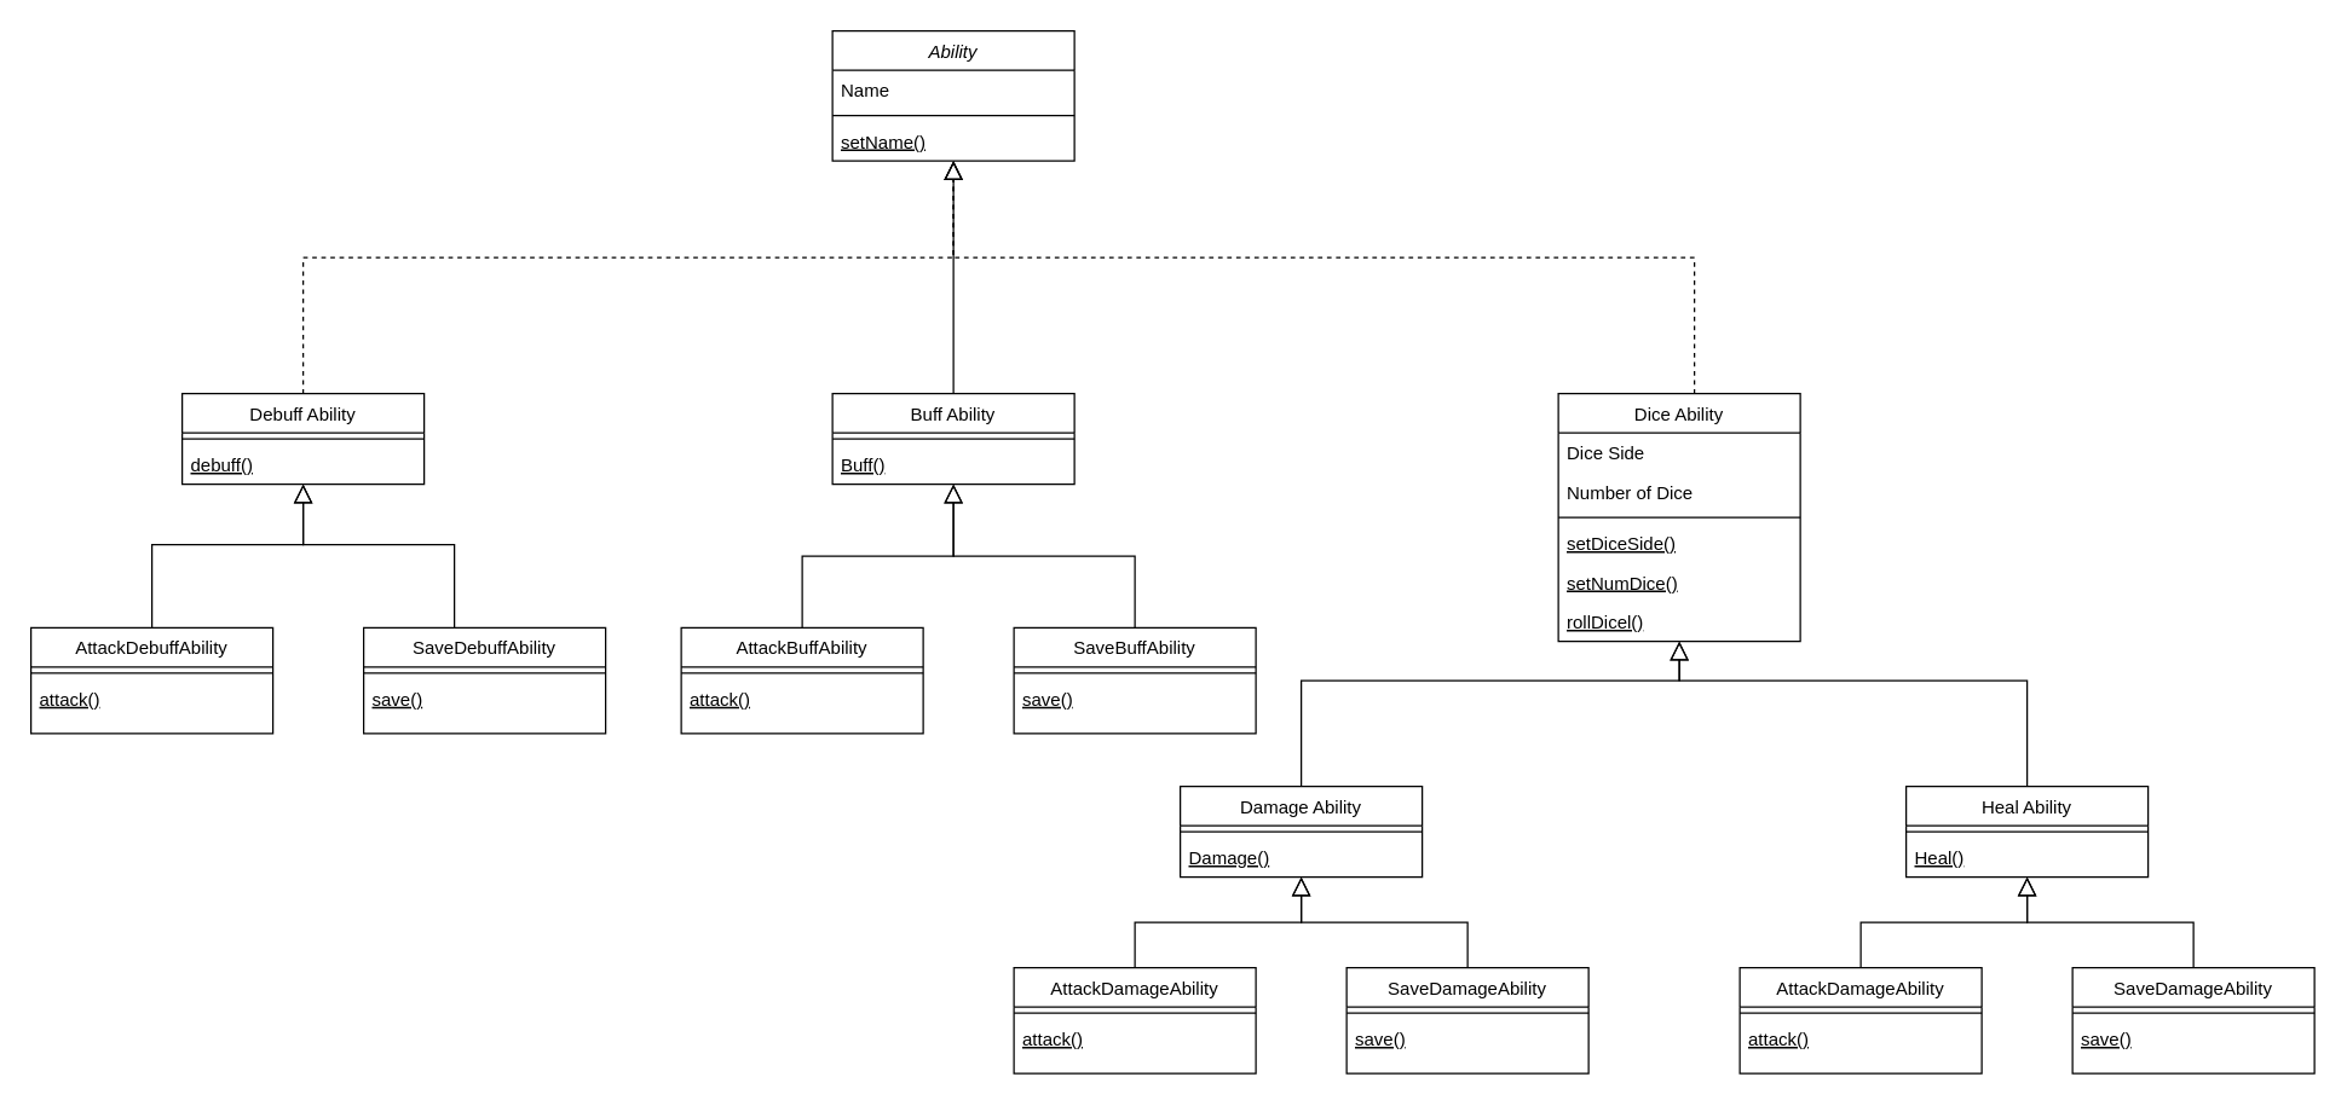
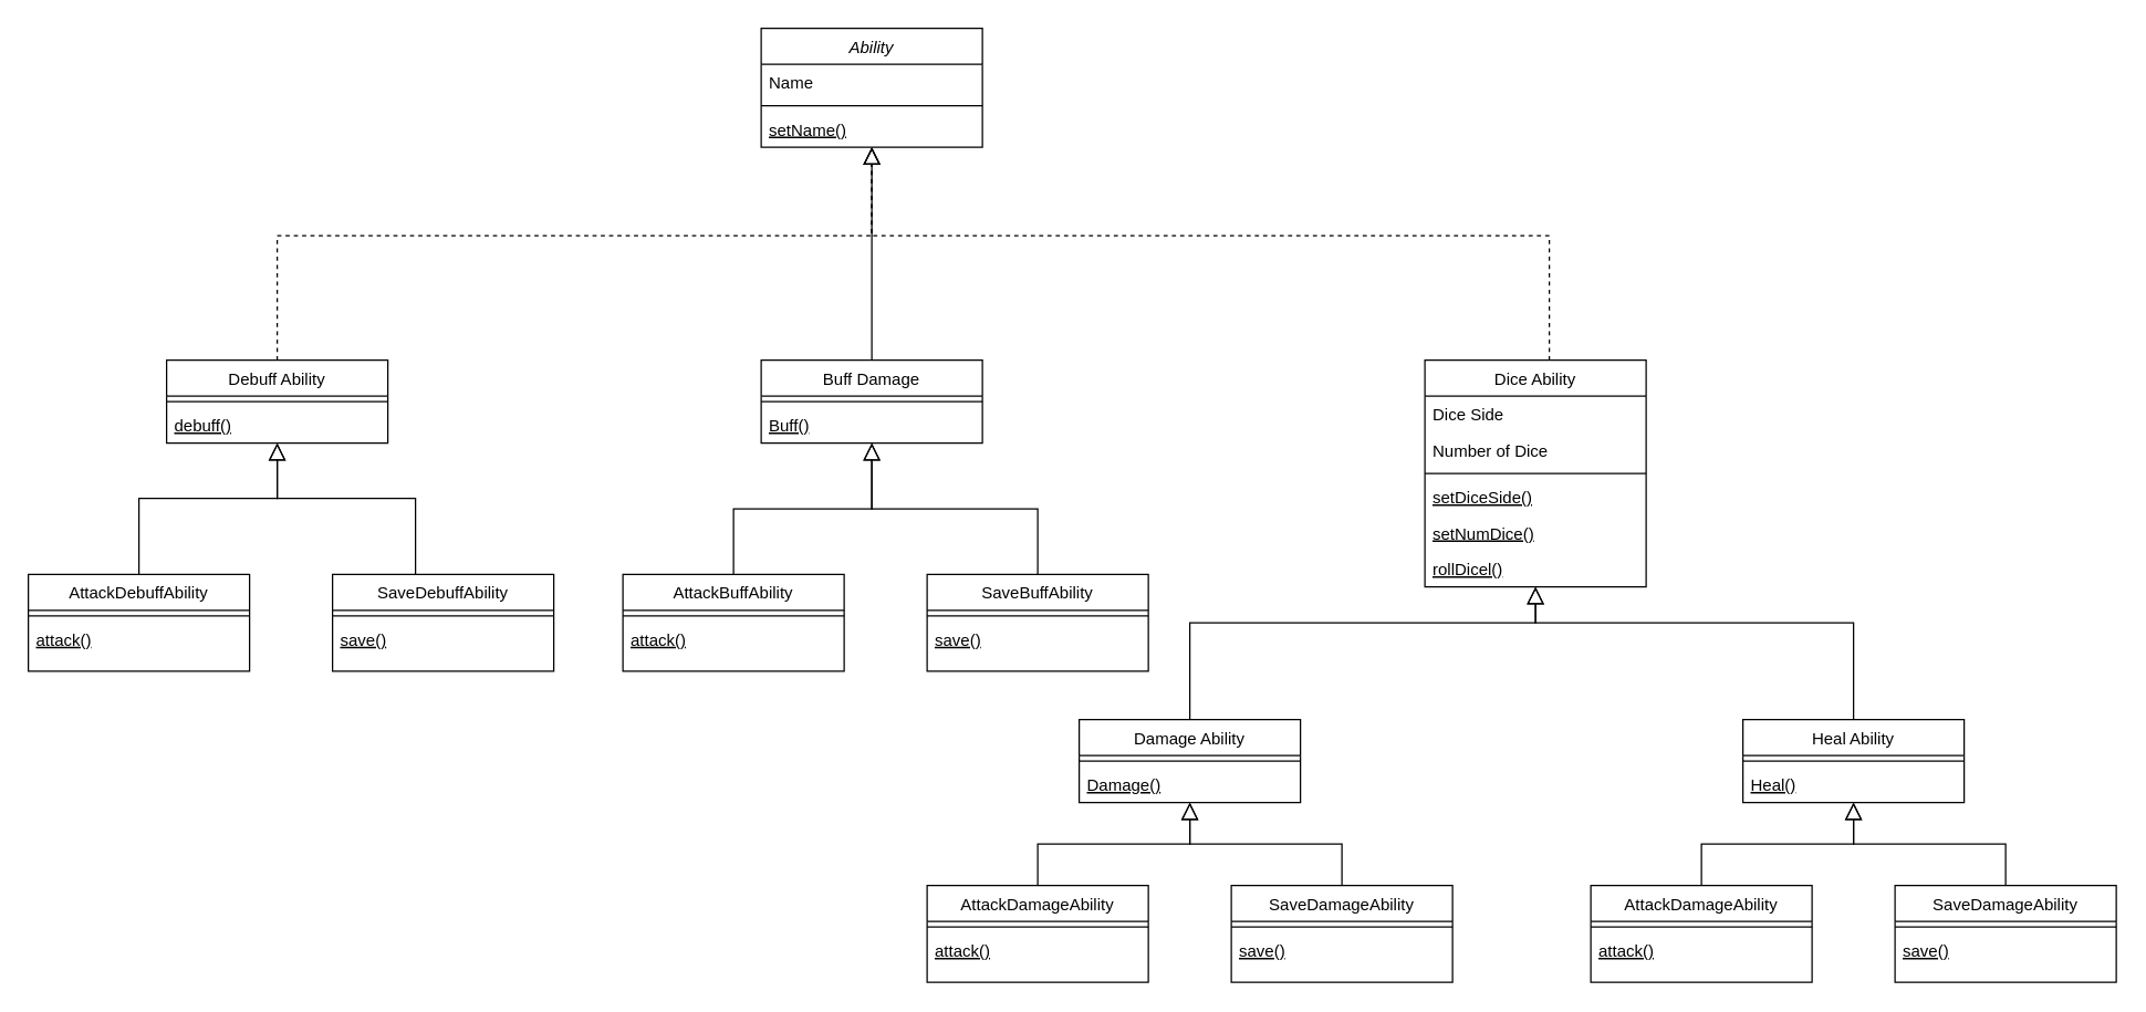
  <mxCell id="0" />
  <mxCell id="1" parent="0" />
  <mxCell id="2" value="Ability" style="swimlane;fontStyle=2;align=center;verticalAlign=top;childLayout=stackLayout;horizontal=1;startSize=26;horizontalStack=0;resizeParent=1;resizeLast=0;collapsible=1;marginBottom=0;rounded=0;shadow=0;strokeWidth=1;" parent="1" vertex="1"><mxGeometry x="550" y="20" width="160" height="86" as="geometry"><mxRectangle x="220" y="120" width="160" height="26" as="alternateBounds" /></mxGeometry></mxCell>
  <mxCell id="3" value="Name" style="text;align=left;verticalAlign=top;spacingLeft=4;spacingRight=4;overflow=hidden;rotatable=0;points=[[0,0.5],[1,0.5]];portConstraint=eastwest;" parent="2" vertex="1"><mxGeometry y="26" width="160" height="26" as="geometry" /></mxCell>
  <mxCell id="4" value="" style="line;html=1;strokeWidth=1;align=left;verticalAlign=middle;spacingTop=-1;spacingLeft=3;spacingRight=3;rotatable=0;labelPosition=right;points=[];portConstraint=eastwest;" parent="2" vertex="1"><mxGeometry y="52" width="160" height="8" as="geometry" /></mxCell>
  <mxCell id="5" value="setName()" style="text;align=left;verticalAlign=top;spacingLeft=4;spacingRight=4;overflow=hidden;rotatable=0;points=[[0,0.5],[1,0.5]];portConstraint=eastwest;fontStyle=4" vertex="1" parent="2"><mxGeometry y="60" width="160" height="26" as="geometry" /></mxCell>
- <mxCell id="6" value="Buff Ability" style="swimlane;fontStyle=0;align=center;verticalAlign=top;childLayout=stackLayout;horizontal=1;startSize=26;horizontalStack=0;resizeParent=1;resizeLast=0;collapsible=1;marginBottom=0;rounded=0;shadow=0;strokeWidth=1;" parent="1" vertex="1"><mxGeometry x="550" y="260" width="160" height="60" as="geometry"><mxRectangle x="130" y="380" width="160" height="26" as="alternateBounds" /></mxGeometry></mxCell>
+ <mxCell id="6" value="Buff Damage" style="swimlane;fontStyle=0;align=center;verticalAlign=top;childLayout=stackLayout;horizontal=1;startSize=26;horizontalStack=0;resizeParent=1;resizeLast=0;collapsible=1;marginBottom=0;rounded=0;shadow=0;strokeWidth=1;" parent="1" vertex="1"><mxGeometry x="550" y="260" width="160" height="60" as="geometry"><mxRectangle x="130" y="380" width="160" height="26" as="alternateBounds" /></mxGeometry></mxCell>
  <mxCell id="7" value="" style="line;html=1;strokeWidth=1;align=left;verticalAlign=middle;spacingTop=-1;spacingLeft=3;spacingRight=3;rotatable=0;labelPosition=right;points=[];portConstraint=eastwest;" parent="6" vertex="1"><mxGeometry y="26" width="160" height="8" as="geometry" /></mxCell>
  <mxCell id="8" value="Buff()" style="text;align=left;verticalAlign=top;spacingLeft=4;spacingRight=4;overflow=hidden;rotatable=0;points=[[0,0.5],[1,0.5]];portConstraint=eastwest;fontStyle=4" parent="6" vertex="1"><mxGeometry y="34" width="160" height="26" as="geometry" /></mxCell>
  <mxCell id="9" value="" style="endArrow=block;endSize=10;endFill=0;shadow=0;strokeWidth=1;rounded=0;edgeStyle=elbowEdgeStyle;elbow=vertical;" parent="1" source="6" target="2" edge="1"><mxGeometry width="160" relative="1" as="geometry"><mxPoint x="540" y="103" as="sourcePoint" /><mxPoint x="540" y="103" as="targetPoint" /></mxGeometry></mxCell>
  <mxCell id="10" style="edgeStyle=orthogonalEdgeStyle;rounded=0;orthogonalLoop=1;jettySize=auto;html=1;endArrow=block;endFill=0;endSize=10;" edge="1" parent="1" source="11" target="31"><mxGeometry relative="1" as="geometry"><Array as="points"><mxPoint x="860" y="450" /><mxPoint x="1110" y="450" /></Array></mxGeometry></mxCell>
  <mxCell id="11" value="Damage Ability" style="swimlane;fontStyle=0;align=center;verticalAlign=top;childLayout=stackLayout;horizontal=1;startSize=26;horizontalStack=0;resizeParent=1;resizeLast=0;collapsible=1;marginBottom=0;rounded=0;shadow=0;strokeWidth=1;" parent="1" vertex="1"><mxGeometry x="780" y="520" width="160" height="60" as="geometry"><mxRectangle x="340" y="380" width="170" height="26" as="alternateBounds" /></mxGeometry></mxCell>
  <mxCell id="12" value="" style="line;html=1;strokeWidth=1;align=left;verticalAlign=middle;spacingTop=-1;spacingLeft=3;spacingRight=3;rotatable=0;labelPosition=right;points=[];portConstraint=eastwest;" parent="11" vertex="1"><mxGeometry y="26" width="160" height="8" as="geometry" /></mxCell>
  <mxCell id="13" value="Damage()" style="text;align=left;verticalAlign=top;spacingLeft=4;spacingRight=4;overflow=hidden;rotatable=0;points=[[0,0.5],[1,0.5]];portConstraint=eastwest;fontStyle=4" vertex="1" parent="11"><mxGeometry y="34" width="160" height="26" as="geometry" /></mxCell>
  <mxCell id="14" style="edgeStyle=orthogonalEdgeStyle;rounded=0;orthogonalLoop=1;jettySize=auto;html=1;endArrow=block;endFill=0;endSize=10;dashed=1;" edge="1" parent="1" source="15" target="2"><mxGeometry relative="1" as="geometry"><mxPoint x="640" y="80" as="targetPoint" /><Array as="points"><mxPoint x="200" y="170" /><mxPoint x="630" y="170" /></Array></mxGeometry></mxCell>
  <mxCell id="15" value="Debuff Ability" style="swimlane;fontStyle=0;align=center;verticalAlign=top;childLayout=stackLayout;horizontal=1;startSize=26;horizontalStack=0;resizeParent=1;resizeLast=0;collapsible=1;marginBottom=0;rounded=0;shadow=0;strokeWidth=1;" vertex="1" parent="1"><mxGeometry x="120" y="260" width="160" height="60" as="geometry"><mxRectangle x="130" y="380" width="160" height="26" as="alternateBounds" /></mxGeometry></mxCell>
  <mxCell id="16" value="" style="line;html=1;strokeWidth=1;align=left;verticalAlign=middle;spacingTop=-1;spacingLeft=3;spacingRight=3;rotatable=0;labelPosition=right;points=[];portConstraint=eastwest;" vertex="1" parent="15"><mxGeometry y="26" width="160" height="8" as="geometry" /></mxCell>
  <mxCell id="17" value="debuff()" style="text;align=left;verticalAlign=top;spacingLeft=4;spacingRight=4;overflow=hidden;rotatable=0;points=[[0,0.5],[1,0.5]];portConstraint=eastwest;fontStyle=4" vertex="1" parent="15"><mxGeometry y="34" width="160" height="26" as="geometry" /></mxCell>
  <mxCell id="18" style="edgeStyle=orthogonalEdgeStyle;rounded=0;orthogonalLoop=1;jettySize=auto;html=1;endArrow=block;endFill=0;endSize=10;" edge="1" parent="1" source="19" target="31"><mxGeometry relative="1" as="geometry"><Array as="points"><mxPoint x="1340" y="450" /><mxPoint x="1110" y="450" /></Array></mxGeometry></mxCell>
  <mxCell id="19" value="Heal Ability" style="swimlane;fontStyle=0;align=center;verticalAlign=top;childLayout=stackLayout;horizontal=1;startSize=26;horizontalStack=0;resizeParent=1;resizeLast=0;collapsible=1;marginBottom=0;rounded=0;shadow=0;strokeWidth=1;" vertex="1" parent="1"><mxGeometry x="1260" y="520" width="160" height="60" as="geometry"><mxRectangle x="340" y="380" width="170" height="26" as="alternateBounds" /></mxGeometry></mxCell>
  <mxCell id="20" value="" style="line;html=1;strokeWidth=1;align=left;verticalAlign=middle;spacingTop=-1;spacingLeft=3;spacingRight=3;rotatable=0;labelPosition=right;points=[];portConstraint=eastwest;" vertex="1" parent="19"><mxGeometry y="26" width="160" height="8" as="geometry" /></mxCell>
  <mxCell id="21" value="Heal()" style="text;align=left;verticalAlign=top;spacingLeft=4;spacingRight=4;overflow=hidden;rotatable=0;points=[[0,0.5],[1,0.5]];portConstraint=eastwest;fontStyle=4" vertex="1" parent="19"><mxGeometry y="34" width="160" height="26" as="geometry" /></mxCell>
  <mxCell id="22" style="edgeStyle=orthogonalEdgeStyle;rounded=0;orthogonalLoop=1;jettySize=auto;html=1;endArrow=block;endFill=0;endSize=10;" edge="1" parent="1" source="23" target="15"><mxGeometry relative="1" as="geometry"><Array as="points"><mxPoint x="100" y="360" /><mxPoint x="200" y="360" /></Array></mxGeometry></mxCell>
  <mxCell id="23" value="AttackDebuffAbility" style="swimlane;fontStyle=0;align=center;verticalAlign=top;childLayout=stackLayout;horizontal=1;startSize=26;horizontalStack=0;resizeParent=1;resizeLast=0;collapsible=1;marginBottom=0;rounded=0;shadow=0;strokeWidth=1;" vertex="1" parent="1"><mxGeometry x="20" y="415" width="160" height="70" as="geometry"><mxRectangle x="130" y="380" width="160" height="26" as="alternateBounds" /></mxGeometry></mxCell>
  <mxCell id="24" value="" style="line;html=1;strokeWidth=1;align=left;verticalAlign=middle;spacingTop=-1;spacingLeft=3;spacingRight=3;rotatable=0;labelPosition=right;points=[];portConstraint=eastwest;" vertex="1" parent="23"><mxGeometry y="26" width="160" height="8" as="geometry" /></mxCell>
  <mxCell id="25" value="attack()" style="text;align=left;verticalAlign=top;spacingLeft=4;spacingRight=4;overflow=hidden;rotatable=0;points=[[0,0.5],[1,0.5]];portConstraint=eastwest;fontStyle=4" vertex="1" parent="23"><mxGeometry y="34" width="160" height="26" as="geometry" /></mxCell>
  <mxCell id="26" style="edgeStyle=orthogonalEdgeStyle;rounded=0;orthogonalLoop=1;jettySize=auto;html=1;endArrow=block;endFill=0;endSize=10;" edge="1" parent="1" target="15"><mxGeometry relative="1" as="geometry"><mxPoint x="300" y="415" as="sourcePoint" /><Array as="points"><mxPoint x="300" y="360" /><mxPoint x="200" y="360" /></Array></mxGeometry></mxCell>
  <mxCell id="27" value="SaveDebuffAbility" style="swimlane;fontStyle=0;align=center;verticalAlign=top;childLayout=stackLayout;horizontal=1;startSize=26;horizontalStack=0;resizeParent=1;resizeLast=0;collapsible=1;marginBottom=0;rounded=0;shadow=0;strokeWidth=1;" vertex="1" parent="1"><mxGeometry x="240" y="415" width="160" height="70" as="geometry"><mxRectangle x="130" y="380" width="160" height="26" as="alternateBounds" /></mxGeometry></mxCell>
  <mxCell id="28" value="" style="line;html=1;strokeWidth=1;align=left;verticalAlign=middle;spacingTop=-1;spacingLeft=3;spacingRight=3;rotatable=0;labelPosition=right;points=[];portConstraint=eastwest;" vertex="1" parent="27"><mxGeometry y="26" width="160" height="8" as="geometry" /></mxCell>
  <mxCell id="29" value="save()" style="text;align=left;verticalAlign=top;spacingLeft=4;spacingRight=4;overflow=hidden;rotatable=0;points=[[0,0.5],[1,0.5]];portConstraint=eastwest;fontStyle=4" vertex="1" parent="27"><mxGeometry y="34" width="160" height="26" as="geometry" /></mxCell>
  <mxCell id="30" style="edgeStyle=orthogonalEdgeStyle;rounded=0;orthogonalLoop=1;jettySize=auto;html=1;endArrow=block;endFill=0;endSize=10;dashed=1;" edge="1" parent="1" source="31" target="2"><mxGeometry relative="1" as="geometry"><Array as="points"><mxPoint x="1120" y="170" /><mxPoint x="630" y="170" /></Array></mxGeometry></mxCell>
  <mxCell id="31" value="Dice Ability" style="swimlane;fontStyle=0;align=center;verticalAlign=top;childLayout=stackLayout;horizontal=1;startSize=26;horizontalStack=0;resizeParent=1;resizeLast=0;collapsible=1;marginBottom=0;rounded=0;shadow=0;strokeWidth=1;" vertex="1" parent="1"><mxGeometry x="1030" y="260" width="160" height="164" as="geometry"><mxRectangle x="340" y="380" width="170" height="26" as="alternateBounds" /></mxGeometry></mxCell>
  <mxCell id="32" value="Dice Side" style="text;align=left;verticalAlign=top;spacingLeft=4;spacingRight=4;overflow=hidden;rotatable=0;points=[[0,0.5],[1,0.5]];portConstraint=eastwest;" vertex="1" parent="31"><mxGeometry y="26" width="160" height="26" as="geometry" /></mxCell>
  <mxCell id="33" value="Number of Dice" style="text;align=left;verticalAlign=top;spacingLeft=4;spacingRight=4;overflow=hidden;rotatable=0;points=[[0,0.5],[1,0.5]];portConstraint=eastwest;" vertex="1" parent="31"><mxGeometry y="52" width="160" height="26" as="geometry" /></mxCell>
  <mxCell id="34" value="" style="line;html=1;strokeWidth=1;align=left;verticalAlign=middle;spacingTop=-1;spacingLeft=3;spacingRight=3;rotatable=0;labelPosition=right;points=[];portConstraint=eastwest;" vertex="1" parent="31"><mxGeometry y="78" width="160" height="8" as="geometry" /></mxCell>
  <mxCell id="35" value="setDiceSide()" style="text;align=left;verticalAlign=top;spacingLeft=4;spacingRight=4;overflow=hidden;rotatable=0;points=[[0,0.5],[1,0.5]];portConstraint=eastwest;fontStyle=4" vertex="1" parent="31"><mxGeometry y="86" width="160" height="26" as="geometry" /></mxCell>
  <mxCell id="36" value="setNumDice()" style="text;align=left;verticalAlign=top;spacingLeft=4;spacingRight=4;overflow=hidden;rotatable=0;points=[[0,0.5],[1,0.5]];portConstraint=eastwest;fontStyle=4" vertex="1" parent="31"><mxGeometry y="112" width="160" height="26" as="geometry" /></mxCell>
  <mxCell id="37" value="rollDicel()" style="text;align=left;verticalAlign=top;spacingLeft=4;spacingRight=4;overflow=hidden;rotatable=0;points=[[0,0.5],[1,0.5]];portConstraint=eastwest;fontStyle=4" vertex="1" parent="31"><mxGeometry y="138" width="160" height="26" as="geometry" /></mxCell>
  <mxCell id="38" style="edgeStyle=orthogonalEdgeStyle;rounded=0;orthogonalLoop=1;jettySize=auto;html=1;endArrow=block;endFill=0;endSize=10;" edge="1" parent="1" source="39" target="6"><mxGeometry relative="1" as="geometry" /></mxCell>
  <mxCell id="39" value="AttackBuffAbility" style="swimlane;fontStyle=0;align=center;verticalAlign=top;childLayout=stackLayout;horizontal=1;startSize=26;horizontalStack=0;resizeParent=1;resizeLast=0;collapsible=1;marginBottom=0;rounded=0;shadow=0;strokeWidth=1;" vertex="1" parent="1"><mxGeometry x="450" y="415" width="160" height="70" as="geometry"><mxRectangle x="130" y="380" width="160" height="26" as="alternateBounds" /></mxGeometry></mxCell>
  <mxCell id="40" value="" style="line;html=1;strokeWidth=1;align=left;verticalAlign=middle;spacingTop=-1;spacingLeft=3;spacingRight=3;rotatable=0;labelPosition=right;points=[];portConstraint=eastwest;" vertex="1" parent="39"><mxGeometry y="26" width="160" height="8" as="geometry" /></mxCell>
  <mxCell id="41" value="attack()" style="text;align=left;verticalAlign=top;spacingLeft=4;spacingRight=4;overflow=hidden;rotatable=0;points=[[0,0.5],[1,0.5]];portConstraint=eastwest;fontStyle=4" vertex="1" parent="39"><mxGeometry y="34" width="160" height="26" as="geometry" /></mxCell>
  <mxCell id="42" style="edgeStyle=orthogonalEdgeStyle;rounded=0;orthogonalLoop=1;jettySize=auto;html=1;endArrow=block;endFill=0;endSize=10;" edge="1" parent="1" source="43" target="6"><mxGeometry relative="1" as="geometry" /></mxCell>
  <mxCell id="43" value="SaveBuffAbility" style="swimlane;fontStyle=0;align=center;verticalAlign=top;childLayout=stackLayout;horizontal=1;startSize=26;horizontalStack=0;resizeParent=1;resizeLast=0;collapsible=1;marginBottom=0;rounded=0;shadow=0;strokeWidth=1;" vertex="1" parent="1"><mxGeometry x="670" y="415" width="160" height="70" as="geometry"><mxRectangle x="130" y="380" width="160" height="26" as="alternateBounds" /></mxGeometry></mxCell>
  <mxCell id="44" value="" style="line;html=1;strokeWidth=1;align=left;verticalAlign=middle;spacingTop=-1;spacingLeft=3;spacingRight=3;rotatable=0;labelPosition=right;points=[];portConstraint=eastwest;" vertex="1" parent="43"><mxGeometry y="26" width="160" height="8" as="geometry" /></mxCell>
  <mxCell id="45" value="save()" style="text;align=left;verticalAlign=top;spacingLeft=4;spacingRight=4;overflow=hidden;rotatable=0;points=[[0,0.5],[1,0.5]];portConstraint=eastwest;fontStyle=4" vertex="1" parent="43"><mxGeometry y="34" width="160" height="26" as="geometry" /></mxCell>
  <mxCell id="46" style="edgeStyle=orthogonalEdgeStyle;rounded=0;orthogonalLoop=1;jettySize=auto;html=1;endArrow=block;endFill=0;endSize=10;" edge="1" parent="1" source="47" target="11"><mxGeometry relative="1" as="geometry" /></mxCell>
  <mxCell id="47" value="AttackDamageAbility" style="swimlane;fontStyle=0;align=center;verticalAlign=top;childLayout=stackLayout;horizontal=1;startSize=26;horizontalStack=0;resizeParent=1;resizeLast=0;collapsible=1;marginBottom=0;rounded=0;shadow=0;strokeWidth=1;" vertex="1" parent="1"><mxGeometry x="670" y="640" width="160" height="70" as="geometry"><mxRectangle x="130" y="380" width="160" height="26" as="alternateBounds" /></mxGeometry></mxCell>
  <mxCell id="48" value="" style="line;html=1;strokeWidth=1;align=left;verticalAlign=middle;spacingTop=-1;spacingLeft=3;spacingRight=3;rotatable=0;labelPosition=right;points=[];portConstraint=eastwest;" vertex="1" parent="47"><mxGeometry y="26" width="160" height="8" as="geometry" /></mxCell>
  <mxCell id="49" value="attack()" style="text;align=left;verticalAlign=top;spacingLeft=4;spacingRight=4;overflow=hidden;rotatable=0;points=[[0,0.5],[1,0.5]];portConstraint=eastwest;fontStyle=4" vertex="1" parent="47"><mxGeometry y="34" width="160" height="26" as="geometry" /></mxCell>
  <mxCell id="50" style="edgeStyle=orthogonalEdgeStyle;rounded=0;orthogonalLoop=1;jettySize=auto;html=1;endArrow=block;endFill=0;endSize=10;" edge="1" parent="1" source="51" target="11"><mxGeometry relative="1" as="geometry" /></mxCell>
  <mxCell id="51" value="SaveDamageAbility" style="swimlane;fontStyle=0;align=center;verticalAlign=top;childLayout=stackLayout;horizontal=1;startSize=26;horizontalStack=0;resizeParent=1;resizeLast=0;collapsible=1;marginBottom=0;rounded=0;shadow=0;strokeWidth=1;" vertex="1" parent="1"><mxGeometry x="890" y="640" width="160" height="70" as="geometry"><mxRectangle x="130" y="380" width="160" height="26" as="alternateBounds" /></mxGeometry></mxCell>
  <mxCell id="52" value="" style="line;html=1;strokeWidth=1;align=left;verticalAlign=middle;spacingTop=-1;spacingLeft=3;spacingRight=3;rotatable=0;labelPosition=right;points=[];portConstraint=eastwest;" vertex="1" parent="51"><mxGeometry y="26" width="160" height="8" as="geometry" /></mxCell>
  <mxCell id="53" value="save()" style="text;align=left;verticalAlign=top;spacingLeft=4;spacingRight=4;overflow=hidden;rotatable=0;points=[[0,0.5],[1,0.5]];portConstraint=eastwest;fontStyle=4" vertex="1" parent="51"><mxGeometry y="34" width="160" height="26" as="geometry" /></mxCell>
  <mxCell id="54" style="edgeStyle=orthogonalEdgeStyle;rounded=0;orthogonalLoop=1;jettySize=auto;html=1;endArrow=block;endFill=0;endSize=10;" edge="1" parent="1" source="55" target="19"><mxGeometry relative="1" as="geometry" /></mxCell>
  <mxCell id="55" value="AttackDamageAbility" style="swimlane;fontStyle=0;align=center;verticalAlign=top;childLayout=stackLayout;horizontal=1;startSize=26;horizontalStack=0;resizeParent=1;resizeLast=0;collapsible=1;marginBottom=0;rounded=0;shadow=0;strokeWidth=1;" vertex="1" parent="1"><mxGeometry x="1150" y="640" width="160" height="70" as="geometry"><mxRectangle x="130" y="380" width="160" height="26" as="alternateBounds" /></mxGeometry></mxCell>
  <mxCell id="56" value="" style="line;html=1;strokeWidth=1;align=left;verticalAlign=middle;spacingTop=-1;spacingLeft=3;spacingRight=3;rotatable=0;labelPosition=right;points=[];portConstraint=eastwest;" vertex="1" parent="55"><mxGeometry y="26" width="160" height="8" as="geometry" /></mxCell>
  <mxCell id="57" value="attack()" style="text;align=left;verticalAlign=top;spacingLeft=4;spacingRight=4;overflow=hidden;rotatable=0;points=[[0,0.5],[1,0.5]];portConstraint=eastwest;fontStyle=4" vertex="1" parent="55"><mxGeometry y="34" width="160" height="26" as="geometry" /></mxCell>
  <mxCell id="58" style="edgeStyle=orthogonalEdgeStyle;rounded=0;orthogonalLoop=1;jettySize=auto;html=1;endArrow=block;endFill=0;endSize=10;" edge="1" parent="1" source="59" target="19"><mxGeometry relative="1" as="geometry" /></mxCell>
  <mxCell id="59" value="SaveDamageAbility" style="swimlane;fontStyle=0;align=center;verticalAlign=top;childLayout=stackLayout;horizontal=1;startSize=26;horizontalStack=0;resizeParent=1;resizeLast=0;collapsible=1;marginBottom=0;rounded=0;shadow=0;strokeWidth=1;" vertex="1" parent="1"><mxGeometry x="1370" y="640" width="160" height="70" as="geometry"><mxRectangle x="130" y="380" width="160" height="26" as="alternateBounds" /></mxGeometry></mxCell>
  <mxCell id="60" value="" style="line;html=1;strokeWidth=1;align=left;verticalAlign=middle;spacingTop=-1;spacingLeft=3;spacingRight=3;rotatable=0;labelPosition=right;points=[];portConstraint=eastwest;" vertex="1" parent="59"><mxGeometry y="26" width="160" height="8" as="geometry" /></mxCell>
  <mxCell id="61" value="save()" style="text;align=left;verticalAlign=top;spacingLeft=4;spacingRight=4;overflow=hidden;rotatable=0;points=[[0,0.5],[1,0.5]];portConstraint=eastwest;fontStyle=4" vertex="1" parent="59"><mxGeometry y="34" width="160" height="26" as="geometry" /></mxCell>
